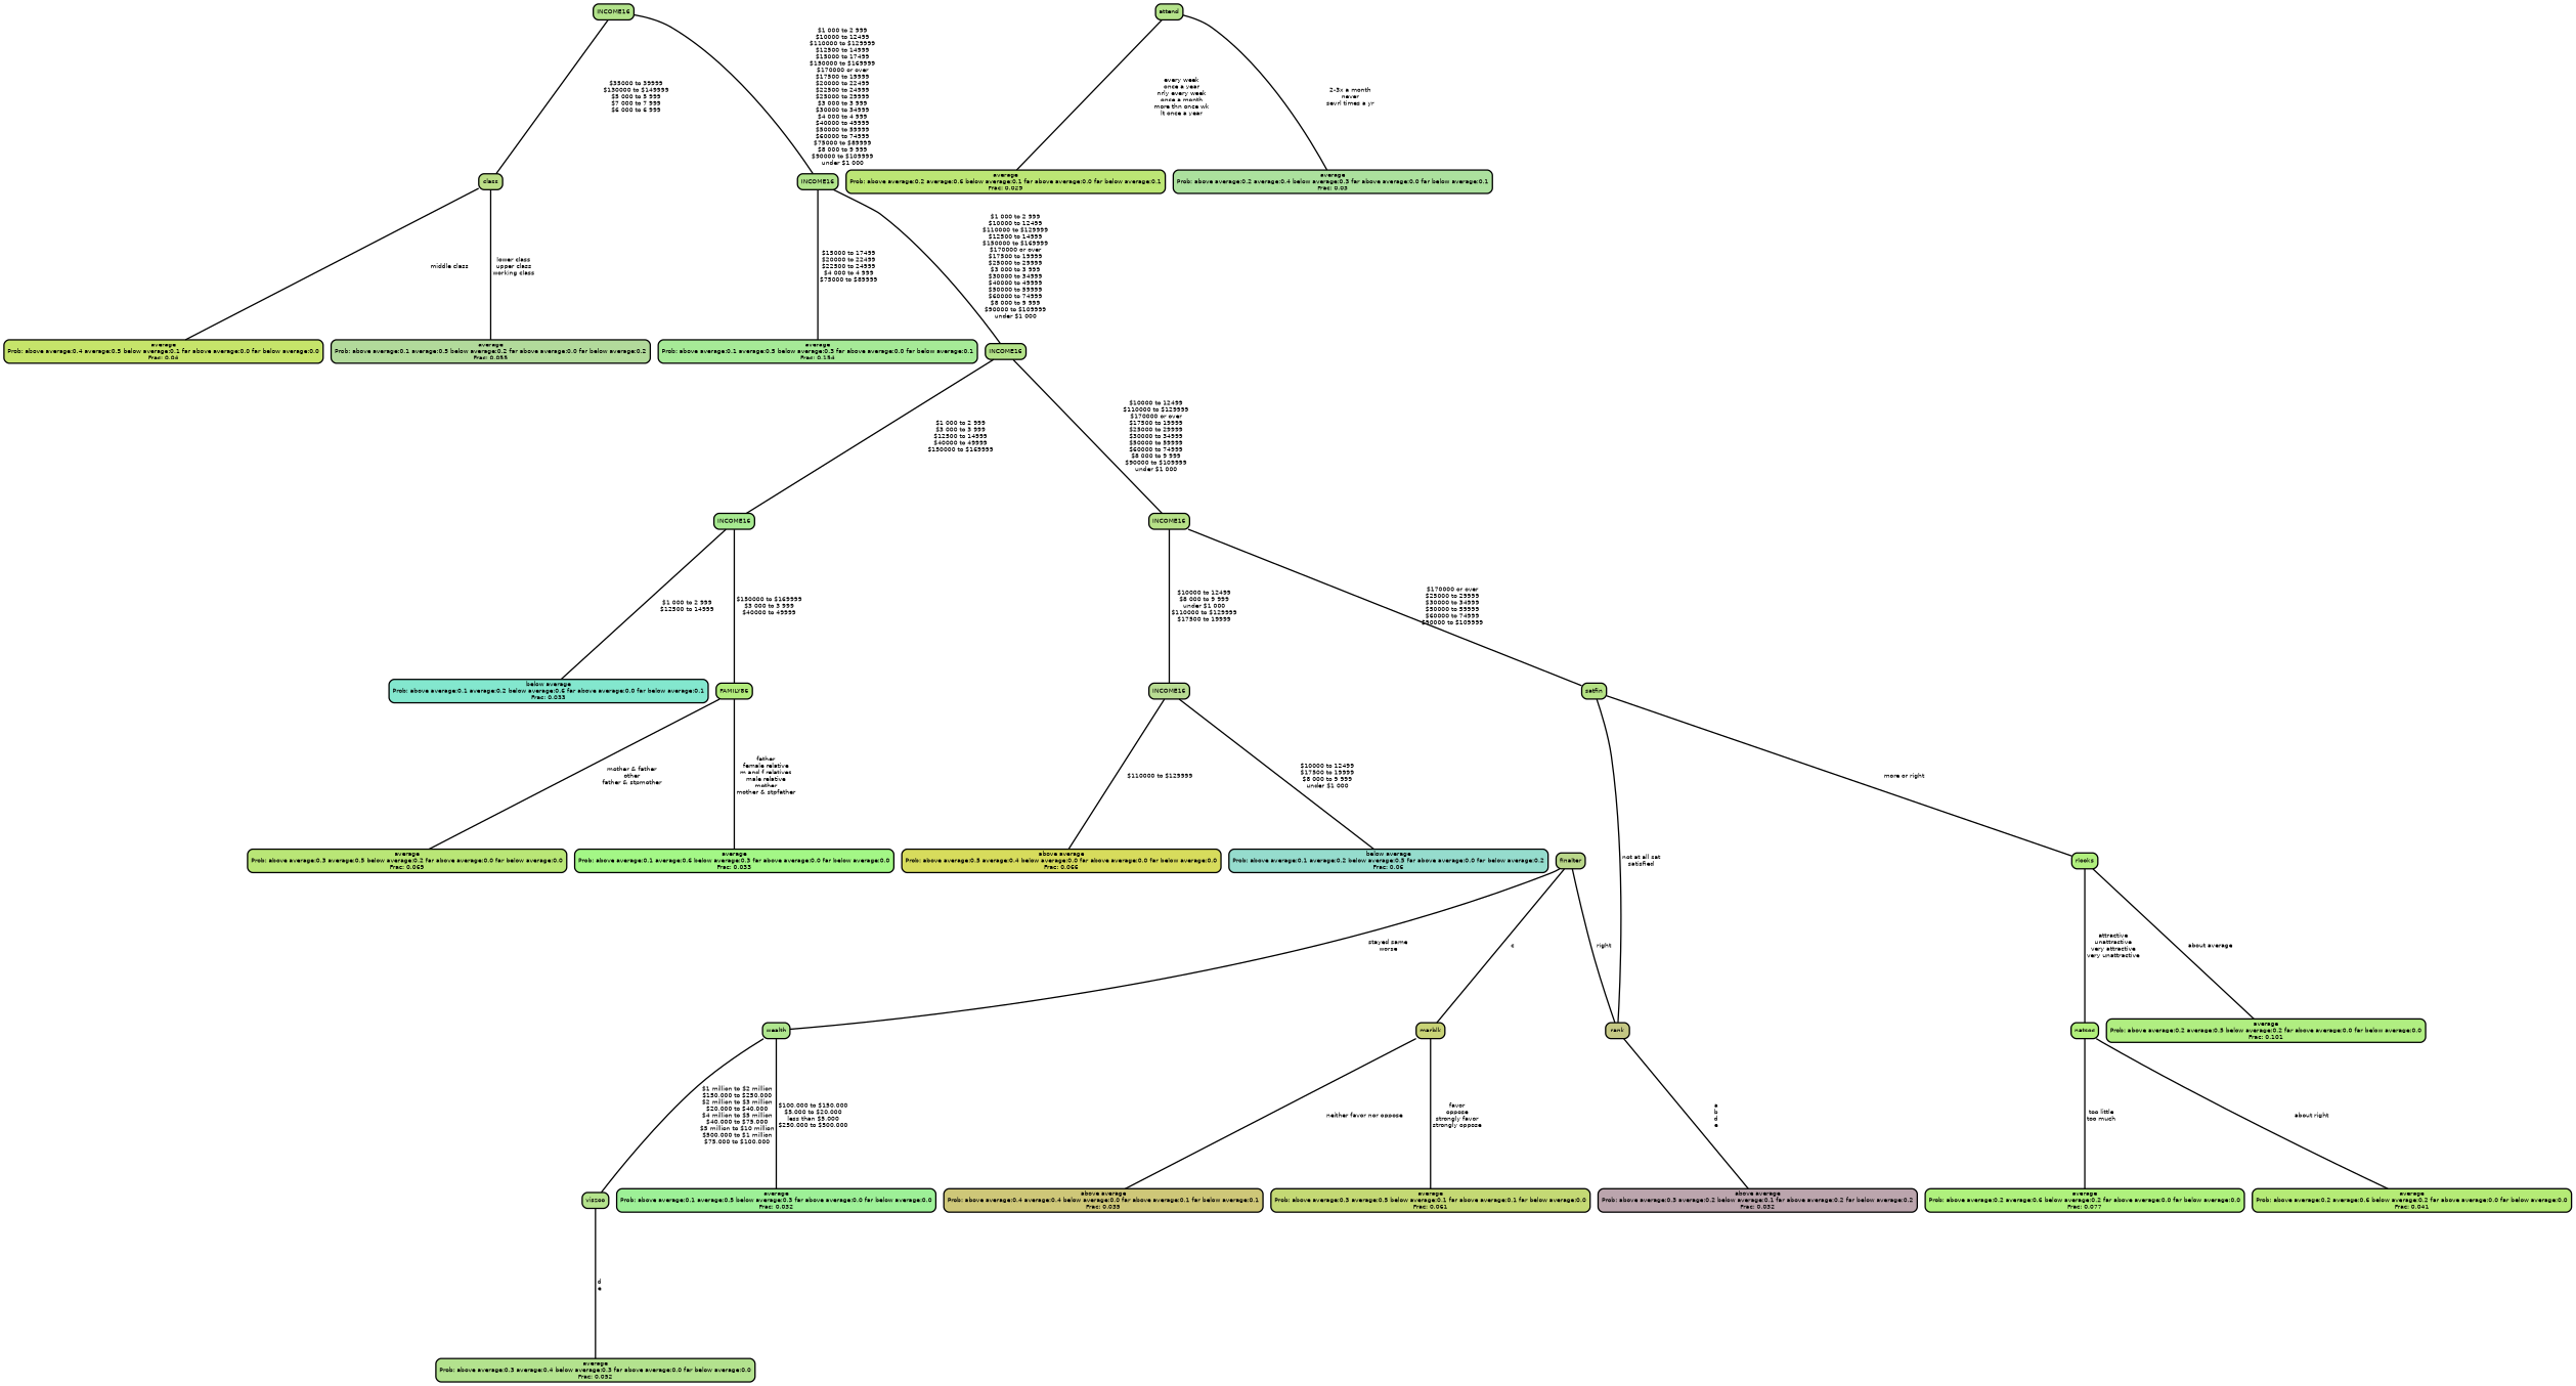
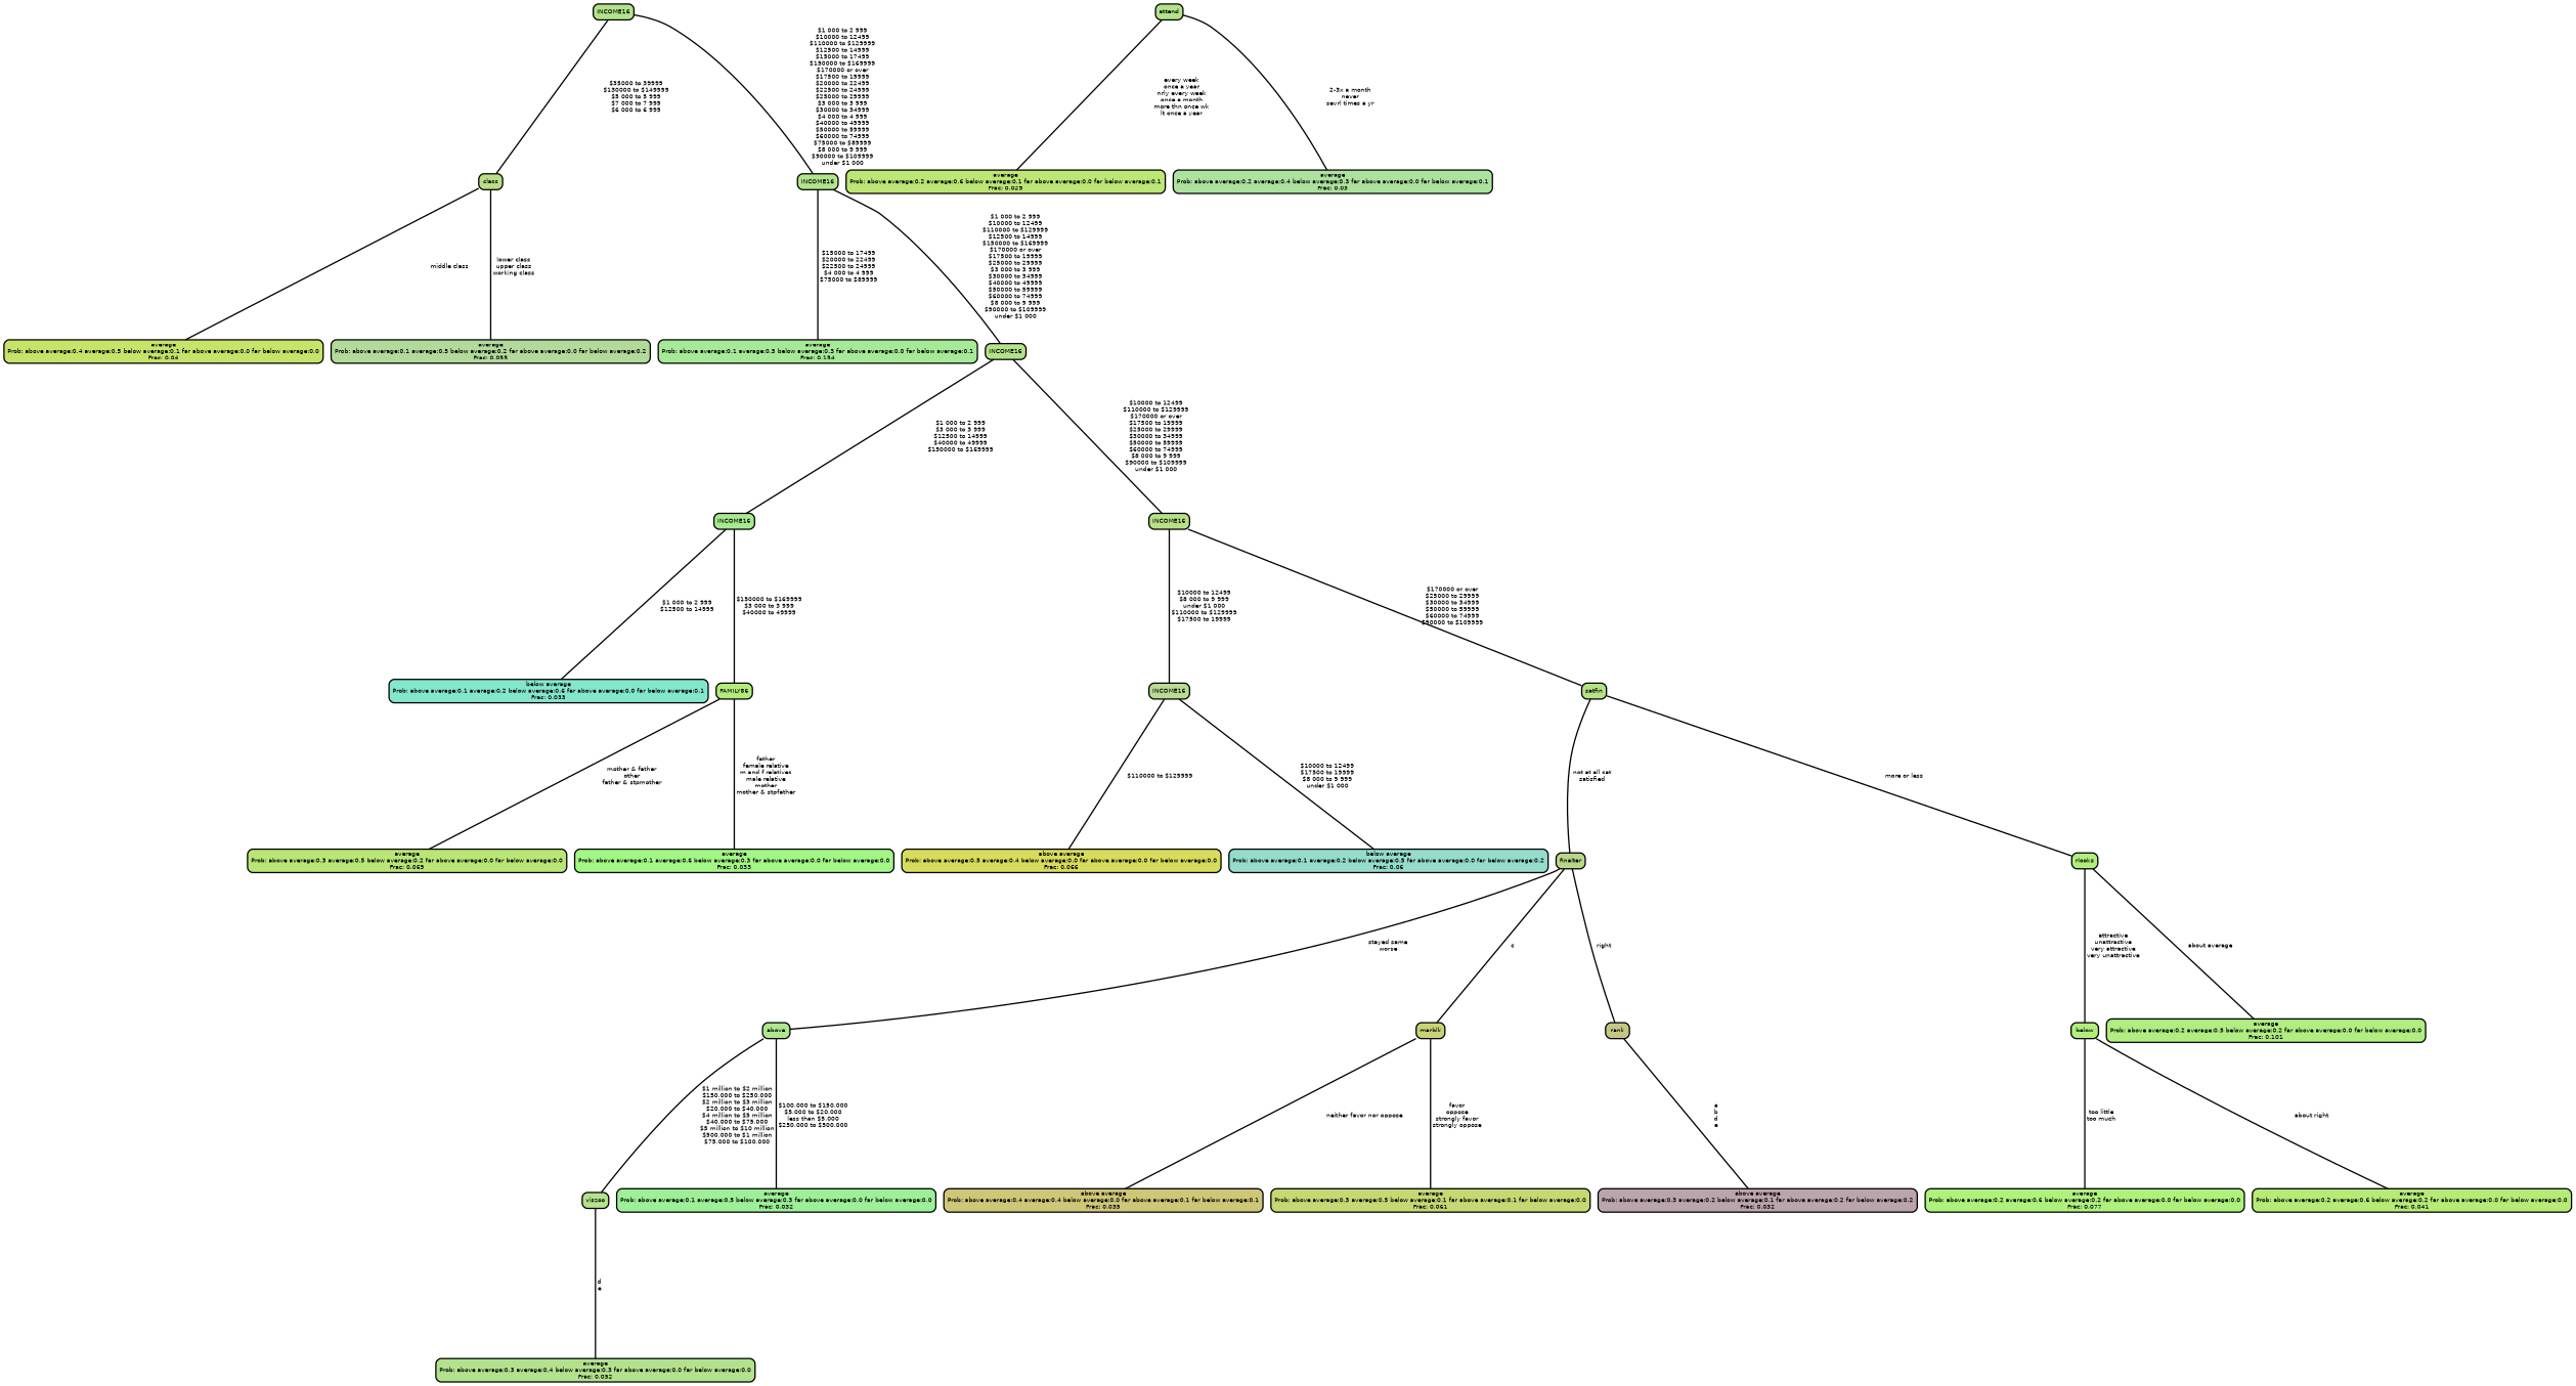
  graph {
    ranksep="0 equally"
    splines=straight
    node [color=black fontcolor=black fontname=helvetica penwidth=3 shape=box style="filled, rounded"]
    edge [color=black fontname=helvetica penwidth=3]
    n1 [fillcolor="#c6e46a" label="average\nProb: above average:0.4 average:0.5 below average:0.1 far above average:0.0 far below average:0.0\nFrac: 0.04"]
    n2 [fillcolor="#bbde86" label=class]
    n3 [fillcolor="#b2da9b" label="average\nProb: above average:0.1 average:0.5 below average:0.2 far above average:0.0 far below average:0.2\nFrac: 0.055"]
    n4 [fillcolor="#b2e38a" label=INCOME16]
    n5 [fillcolor="#b1e48b" label=INCOME16]
    n6 [fillcolor="#a6ea97" label="average\nProb: above average:0.1 average:0.5 below average:0.3 far above average:0.0 far below average:0.1\nFrac: 0.154"]
    n7 [fillcolor="#b3e288" label=INCOME16]
    n8 [fillcolor="#a7ea90" label=INCOME16]
    n9 [fillcolor="#b6e187" label=INCOME16]
    n10 [fillcolor="#83e7ce" label="below average\nProb: above average:0.1 average:0.2 below average:0.6 far above average:0.0 far below average:0.1\nFrac: 0.033"]
    n11 [fillcolor="#b2ec7b" label=FAMILY86]
    n12 [fillcolor="#b9e676" label="average\nProb: above average:0.3 average:0.5 below average:0.2 far above average:0.0 far below average:0.0\nFrac: 0.069"]
    n13 [fillcolor="#a3f786" label="average\nProb: above average:0.1 average:0.6 below average:0.3 far above average:0.0 far below average:0.0\nFrac: 0.033"]
    n14 [fillcolor="#b8dc92" label=INCOME16]
    n15 [fillcolor="#b5e284" label=satfin]
    n16 [fillcolor="#d7dc5c" label="above average\nProb: above average:0.5 average:0.4 below average:0.0 far above average:0.0 far below average:0.0\nFrac: 0.066"]
    n17 [fillcolor="#95dccd" label="below average\nProb: above average:0.1 average:0.2 below average:0.5 far above average:0.0 far below average:0.2\nFrac: 0.06"]
    n18 [fillcolor="#b0ef7d" label=rlooks]
    n19 [fillcolor="#b9d789" label=finalter]
    n20 [fillcolor="#b0ee81" label="average\nProb: above average:0.2 average:0.5 below average:0.2 far above average:0.0 far below average:0.0\nFrac: 0.101"]
-   n21 [fillcolor="#b1ef7a" label=natsoc]
+   n21 [fillcolor="#b1ef7a" label=below]
    n22 [fillcolor="#b5eb76" label="average\nProb: above average:0.2 average:0.6 below average:0.2 far above average:0.0 far below average:0.0\nFrac: 0.041"]
    n23 [fillcolor="#aff17d" label="average\nProb: above average:0.2 average:0.6 below average:0.2 far above average:0.0 far below average:0.0\nFrac: 0.077"]
    n24 [fillcolor="#c8d376" label=marblk]
    n25 [fillcolor="#c4c783" label=rank]
-   n26 [fillcolor="#afe68e" label=wealth]
+   n26 [fillcolor="#afe68e" label=above]
    n27 [fillcolor="#cec778" label="above average\nProb: above average:0.4 average:0.4 below average:0.0 far above average:0.1 far below average:0.1\nFrac: 0.035"]
    n28 [fillcolor="#c4d974" label="average\nProb: above average:0.3 average:0.5 below average:0.1 far above average:0.1 far below average:0.0\nFrac: 0.061"]
    n29 [fillcolor="#bba5ad" label="above average\nProb: above average:0.3 average:0.2 below average:0.1 far above average:0.2 far below average:0.2\nFrac: 0.032"]
    n30 [fillcolor="#9df097" label="average\nProb: above average:0.1 average:0.5 below average:0.3 far above average:0.0 far below average:0.0\nFrac: 0.032"]
    n31 [fillcolor="#b4e38c" label=viszoo]
    n32 [fillcolor="#b3e28e" label="average\nProb: above average:0.3 average:0.4 below average:0.3 far above average:0.0 far below average:0.0\nFrac: 0.052"]
    n33 [fillcolor="#bce675" label="average\nProb: above average:0.2 average:0.6 below average:0.1 far above average:0.0 far below average:0.1\nFrac: 0.029"]
    n34 [fillcolor="#b4e38a" label=attend]
    n35 [fillcolor="#ace19e" label="average\nProb: above average:0.2 average:0.4 below average:0.3 far above average:0.0 far below average:0.1\nFrac: 0.03"]
    subgraph sub_1 {
      rank=same
    }
    n2 -- n1 [label=" middle class"]
    n2 -- n3 [label=" lower class\n upper class\n working class"]
    n4 -- n2 [label=" $35000 to 39999\n $130000 to $149999\n $5 000 to 5 999\n $7 000 to 7 999\n $6 000 to 6 999"]
    n4 -- n5 [label=" $1 000 to 2 999\n $10000 to 12499\n $110000 to $129999\n $12500 to 14999\n $15000 to 17499\n $150000 to $169999\n $170000 or over\n $17500 to 19999\n $20000 to 22499\n $22500 to 24999\n $25000 to 29999\n $3 000 to 3 999\n $30000 to 34999\n $4 000 to 4 999\n $40000 to 49999\n $50000 to 59999\n $60000 to 74999\n $75000 to $89999\n $8 000 to 9 999\n $90000 to $109999\n under $1 000"]
    n5 -- n6 [label=" $15000 to 17499\n $20000 to 22499\n $22500 to 24999\n $4 000 to 4 999\n $75000 to $89999"]
    n5 -- n7 [label=" $1 000 to 2 999\n $10000 to 12499\n $110000 to $129999\n $12500 to 14999\n $150000 to $169999\n $170000 or over\n $17500 to 19999\n $25000 to 29999\n $3 000 to 3 999\n $30000 to 34999\n $40000 to 49999\n $50000 to 59999\n $60000 to 74999\n $8 000 to 9 999\n $90000 to $109999\n under $1 000"]
    n7 -- n8 [label=" $1 000 to 2 999\n $3 000 to 3 999\n $12500 to 14999\n $40000 to 49999\n $150000 to $169999"]
    n7 -- n9 [label=" $10000 to 12499\n $110000 to $129999\n $170000 or over\n $17500 to 19999\n $25000 to 29999\n $30000 to 34999\n $50000 to 59999\n $60000 to 74999\n $8 000 to 9 999\n $90000 to $109999\n under $1 000"]
    n8 -- n10 [label=" $1 000 to 2 999\n $12500 to 14999"]
    n8 -- n11 [label=" $150000 to $169999\n $3 000 to 3 999\n $40000 to 49999"]
    n9 -- n14 [label=" $10000 to 12499\n $8 000 to 9 999\n under $1 000\n $110000 to $129999\n $17500 to 19999"]
    n9 -- n15 [label=" $170000 or over\n $25000 to 29999\n $30000 to 34999\n $50000 to 59999\n $60000 to 74999\n $90000 to $109999"]
    n11 -- n12 [label=" mother & father\n other\n father & stpmother"]
    n11 -- n13 [label=" father\n female relative\n m and f relatives\n male relative\n mother\n mother & stpfather"]
    n14 -- n16 [label=" $110000 to $129999"]
    n14 -- n17 [label=" $10000 to 12499\n $17500 to 19999\n $8 000 to 9 999\n under $1 000"]
-   n15 -- n18 [label=" more or right"]
-   n15 -- n25 [label=" not at all sat\n satisfied"]
+   n15 -- n18 [label=" more or less"]
+   n15 -- n19 [label=" not at all sat\n satisfied"]
    n18 -- n20 [label=" about average"]
    n18 -- n21 [label=" attractive\n unattractive\n very attractive\n very unattractive"]
    n19 -- n24 [label=" c"]
    n19 -- n25 [label=" right"]
    n19 -- n26 [label=" stayed same\n worse"]
    n21 -- n22 [label=" about right"]
    n21 -- n23 [label=" too little\n too much"]
    n24 -- n27 [label=" neither favor nor oppose"]
    n24 -- n28 [label=" favor\n oppose\n strongly favor\n strongly oppose"]
    n25 -- n29 [label=" a\n b\n d\n e"]
    n26 -- n30 [label=" $100,000 to $150,000\n $5,000 to $20,000\n less than $5,000\n $250,000 to $500,000"]
    n26 -- n31 [label=" $1 million to $2 million\n $150,000 to $250,000\n $2 million to $3 million\n $20,000 to $40,000\n $4 million to $5 million\n $40,000 to $75,000\n $5 million to $10 million\n $500,000 to $1 million\n $75,000 to $100,000"]
    n31 -- n32 [label=" d\n e"]
    n34 -- n33 [label=" every week\n once a year\n nrly every week\n once a month\n more thn once wk\n lt once a year"]
    n34 -- n35 [label=" 2-3x a month\n never\n sevrl times a yr"]
  }
